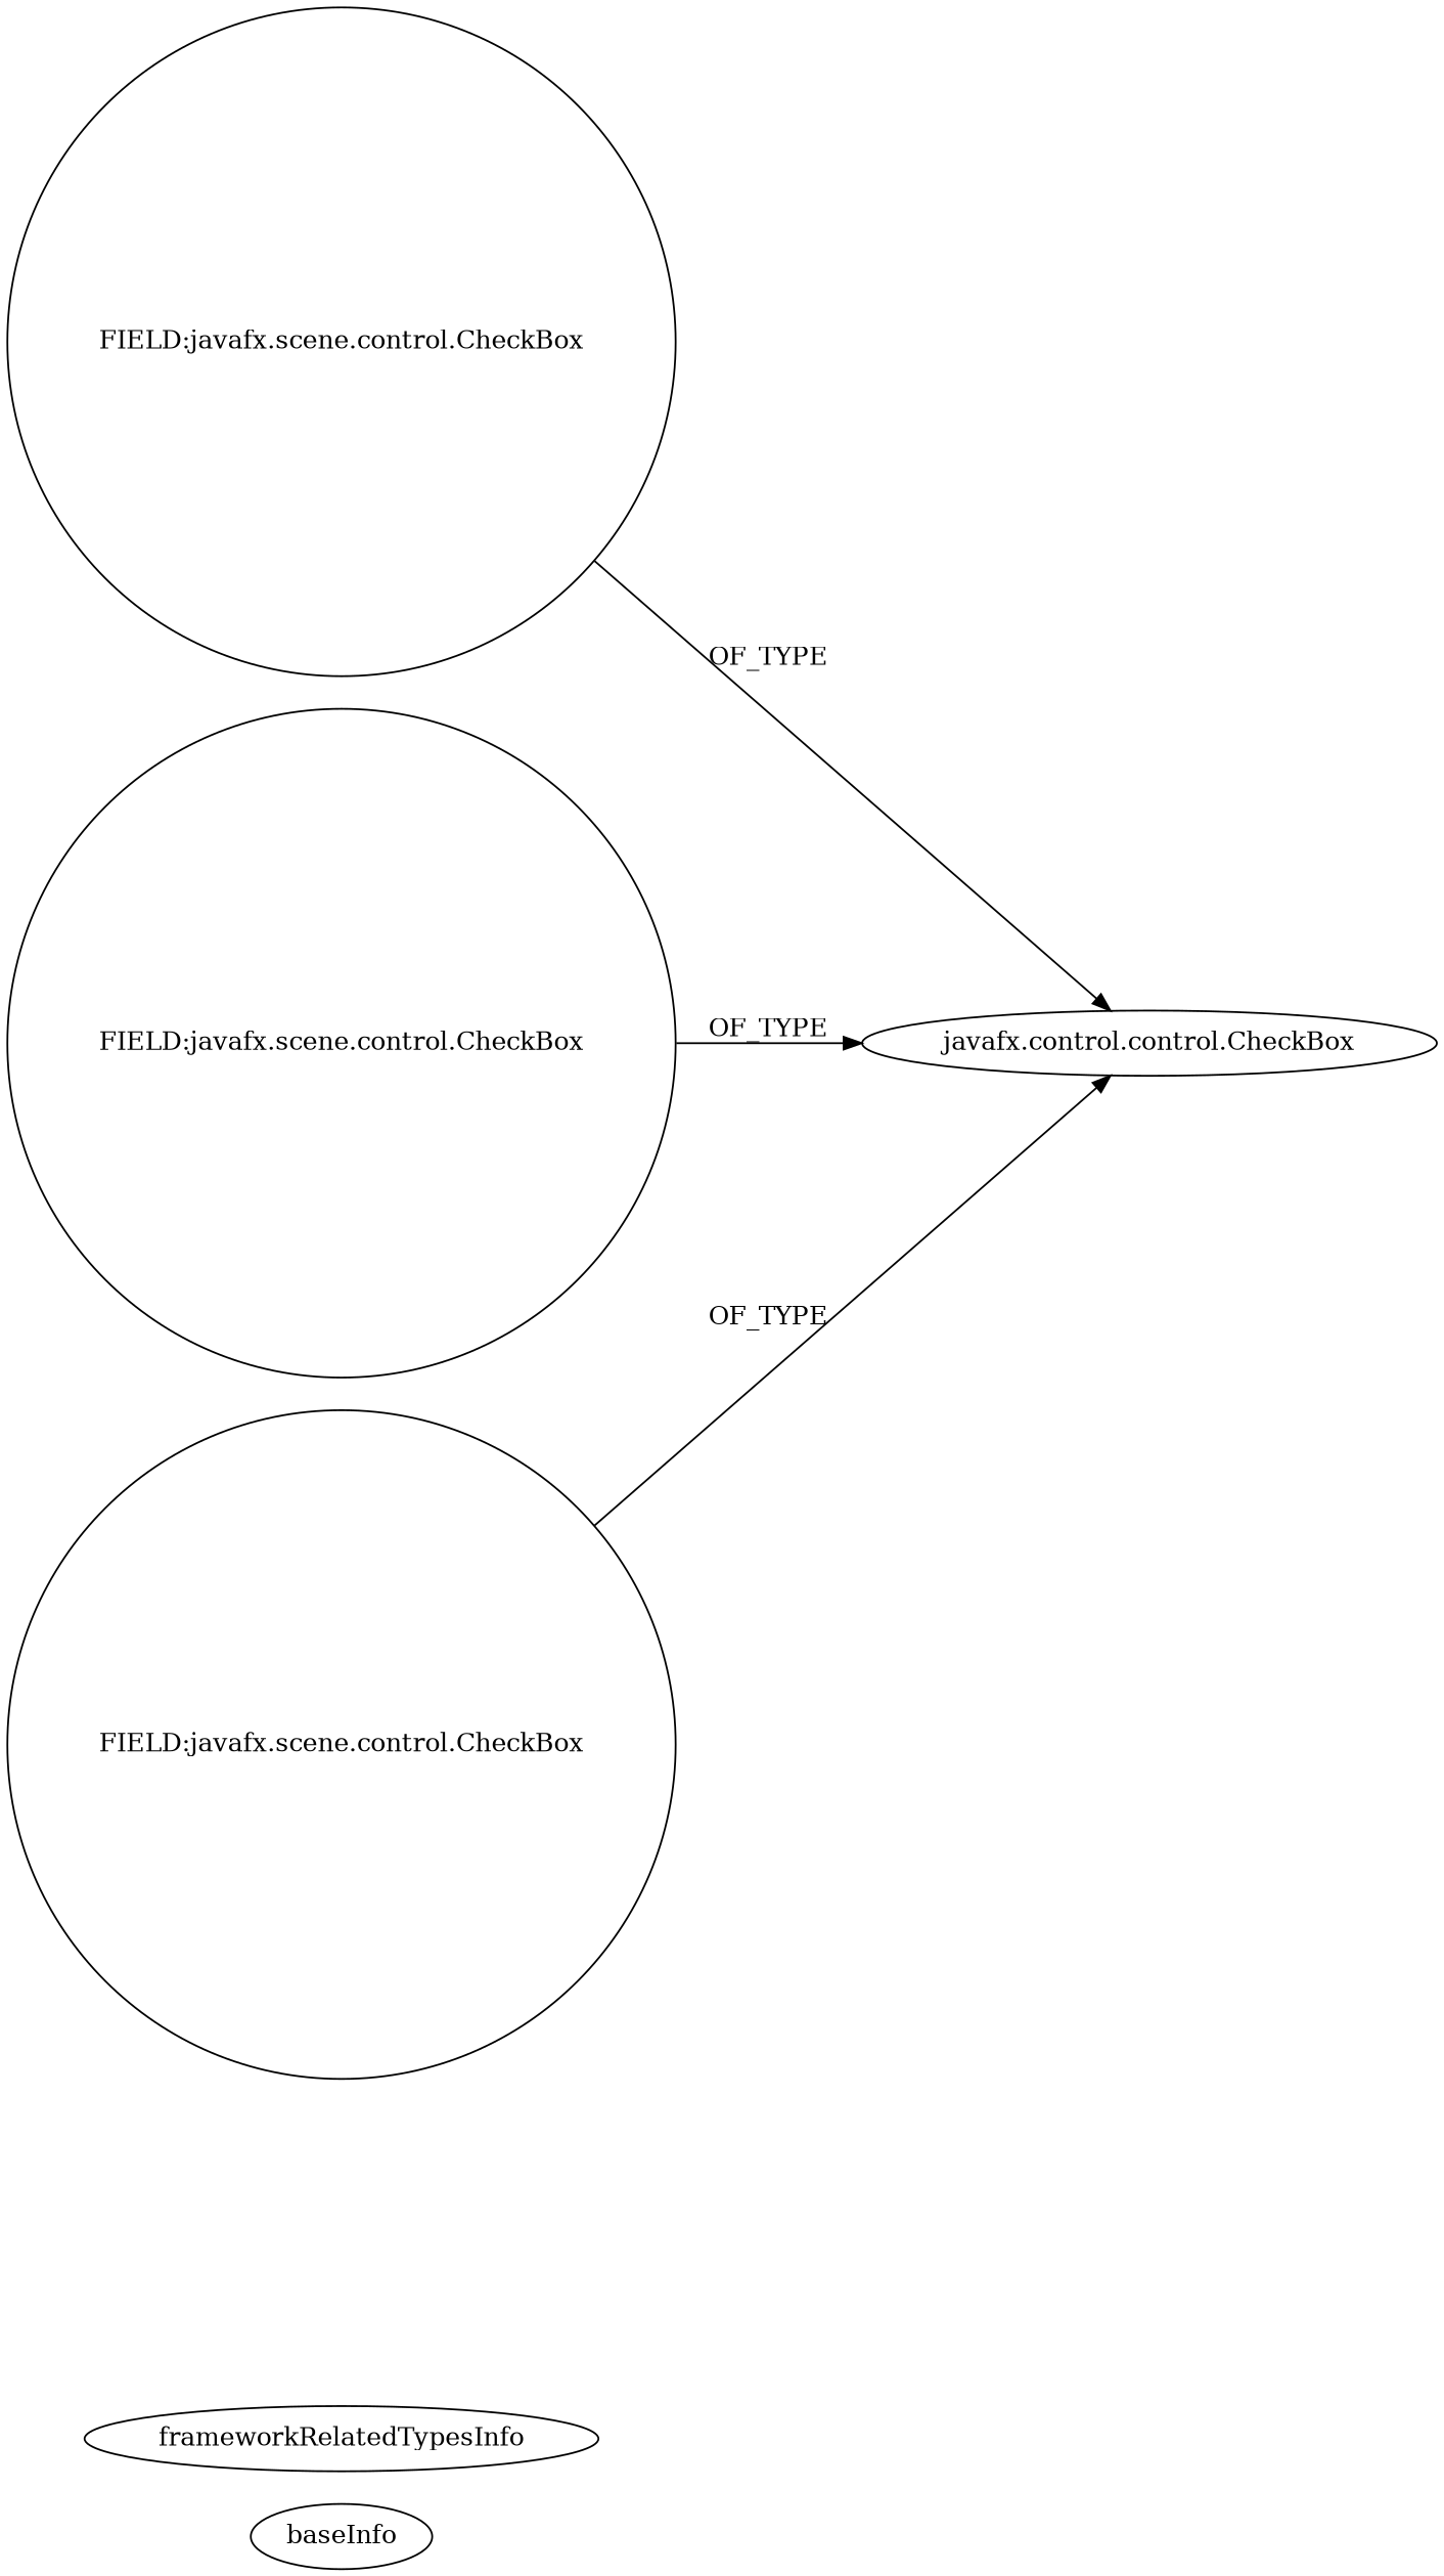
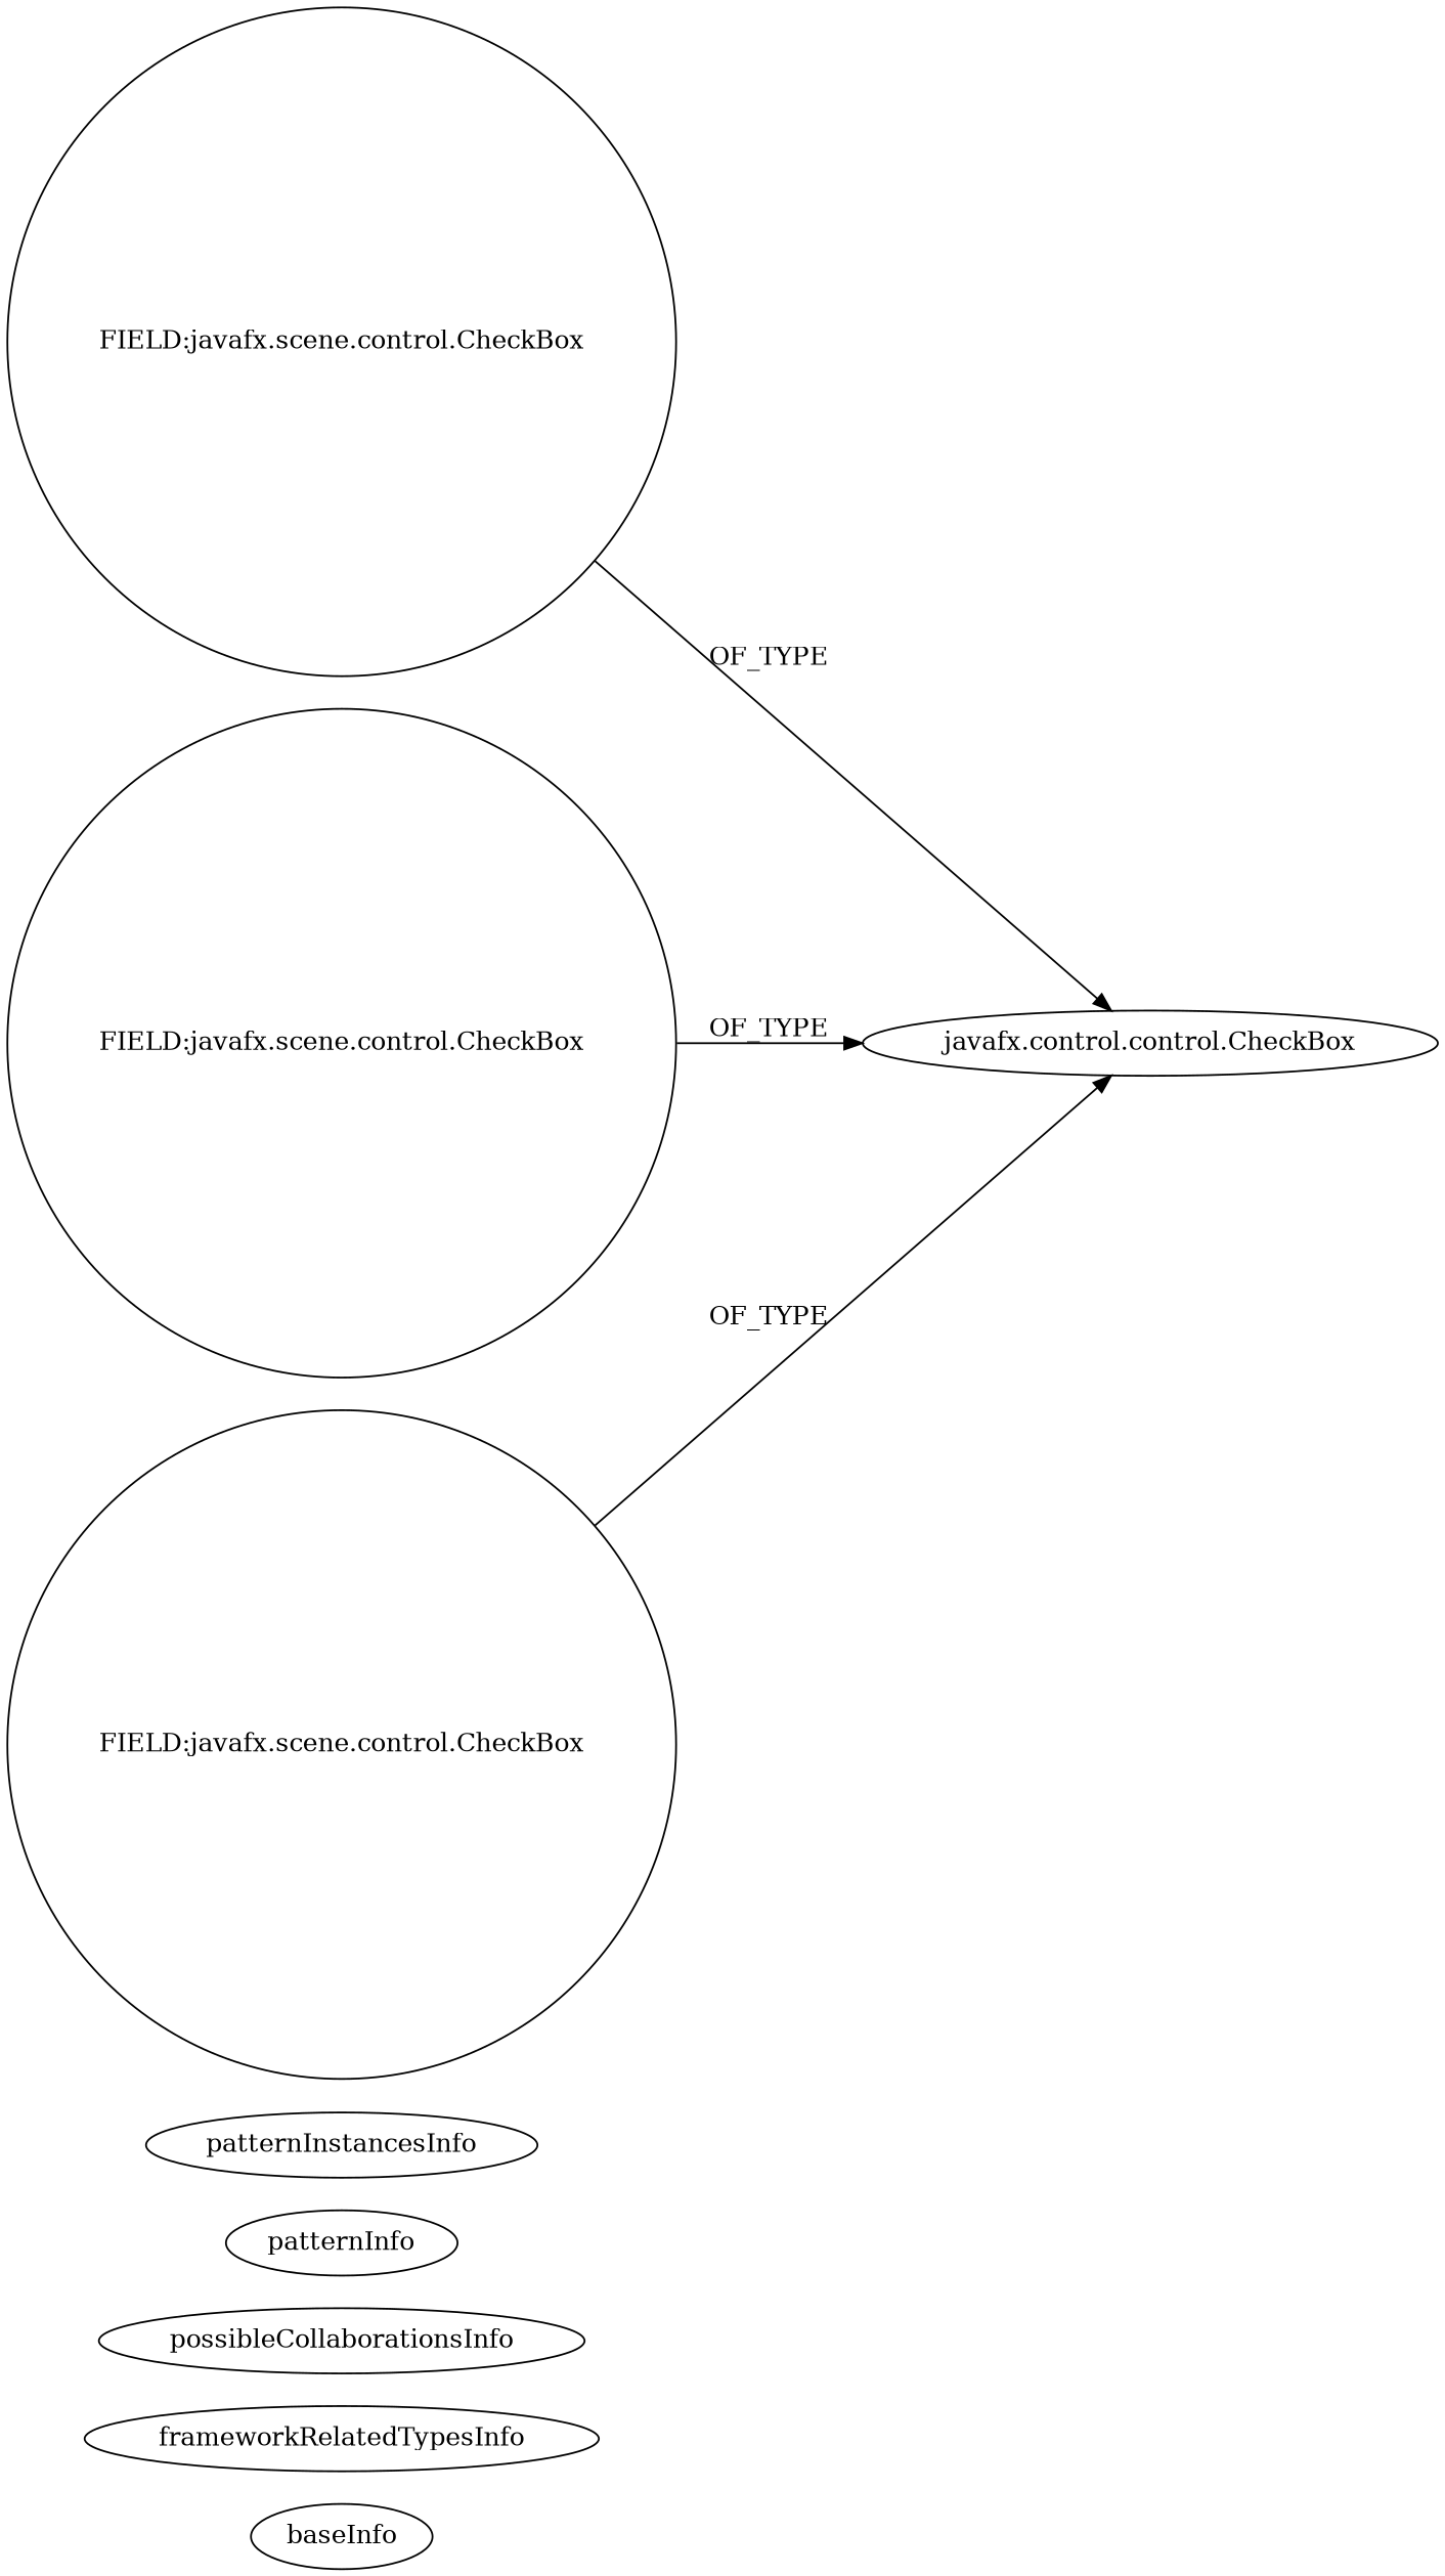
  digraph {
    rankdir=LR
    baseInfo [category=pattern graphId=1021 isAnonymous=false possibleRelation=false]
    frameworkRelatedTypesInfo
+   possibleCollaborationsInfo
+   patternInfo [frequency=11.0 patternRootClient=null]
+   patternInstancesInfo [0="jasonwr-jhuep_ent_web_dev~/jasonwr-jhuep_ent_web_dev/jhuep_ent_web_dev-master/src/hw6/main/WebBuyer.java~WebBuyer~3282" 1="wwtg99-POMA~/wwtg99-POMA/POMA-master/src/cn/edu/suda/gui/InputFrameController.java~InputFrameController~4812" 10="bianconejo-CEFX~/bianconejo-CEFX/CEFX-master/src/cefx/CECommandeController.java~CECommandeController~2084" 2="geyrix57-Proyecto_1_Bases~/geyrix57-Proyecto_1_Bases/Proyecto_1_Bases-master/src/Control/ControlLogin.java~ControlLogin~2705" 3="demibenari-cd-catalog~/demibenari-cd-catalog/cd-catalog-master/src/cd/catalog/MainFormController.java~MainFormController~2392" 4="dimalev-bitmap-font-generator~/dimalev-bitmap-font-generator/bitmap-font-generator-master/src/BitmapFontController.java~BitmapFontController~2468" 5="NirmalL-Shark~/NirmalL-Shark/Shark-master/src/Controller.java~Controller~1009" 6="pedrodonte-genjeefx~/pedrodonte-genjeefx/genjeefx-master/GenJeeFx/src/main/java/generar/ui/FormularioEntidad.java~FormularioEntidad~3856" 7="josesoler7-agendavital~/josesoler7-agendavital/agendavital-master/src/agendavital/vista/FXMLNuevasNoticiasController.java~FXMLNuevasNoticiasController~3371" 8="tarunbod-SummonCommandCreator~/tarunbod-SummonCommandCreator/SummonCommandCreator-master/src/me/FirstWorldAnarchy/scc/application/FXMLDocumentController.java~FXMLDocumentController~4474" 9="stoeffu-LotterySystem~/stoeffu-LotterySystem/LotterySystem-master/src/gui/Controller.java~Controller~4315"]
    n6 [isFrameworkType=false label="javafx.control.control.CheckBox" vertexType=FRAMEWORK_CLASS_TYPE]
    n7 [isFrameworkType=false label="FIELD:javafx.scene.control.CheckBox" shape=circle vertexType=FIELD_DECLARATION]
    n8 [isFrameworkType=false label="FIELD:javafx.scene.control.CheckBox" shape=circle vertexType=FIELD_DECLARATION]
    n9 [isFrameworkType=false label="FIELD:javafx.scene.control.CheckBox" shape=circle vertexType=FIELD_DECLARATION]
    n7 -> n6 [label=OF_TYPE]
    n8 -> n6 [label=OF_TYPE]
    n9 -> n6 [label=OF_TYPE]
  }
